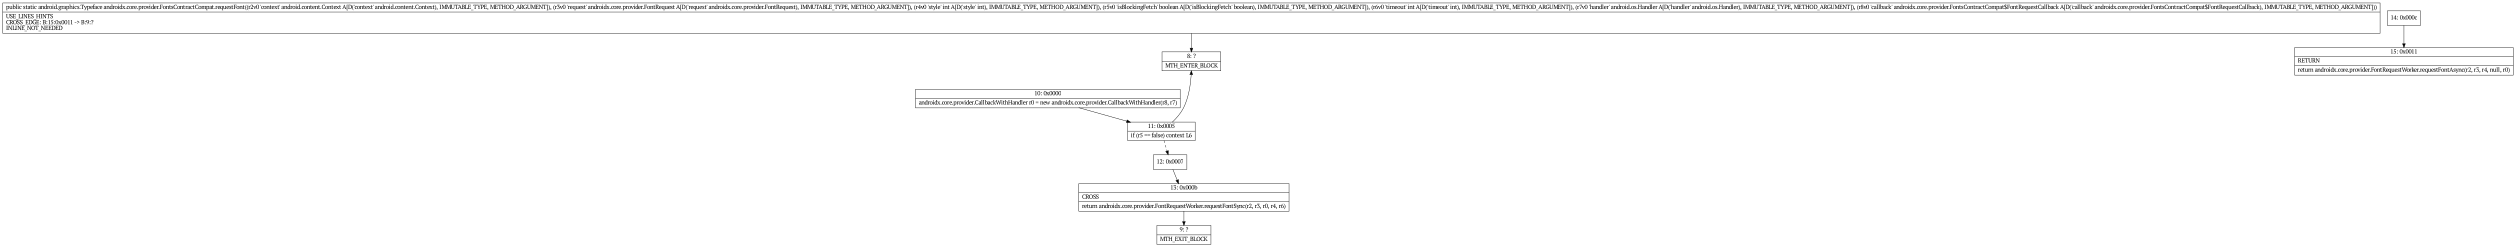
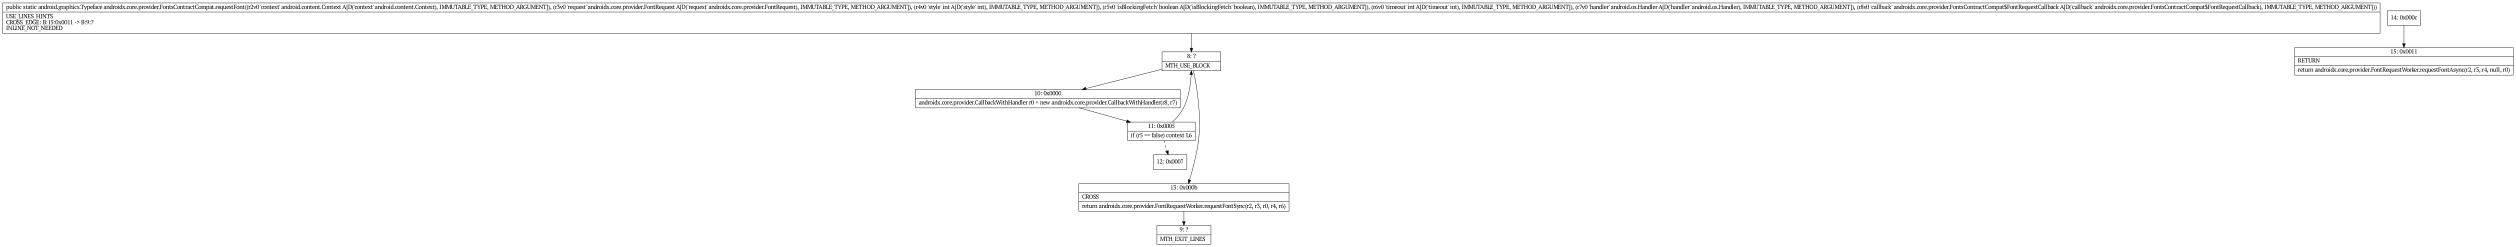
  digraph {
    fontname="PT Serif"
    node [fontname="PT Serif" shape=record]
    edge [fontname="PT Serif"]
-   n1 [label="{8\:\ ?|MTH_ENTER_BLOCK\l}"]
+   n1 [label="{8\:\ ?|MTH_USE_BLOCK\l}"]
    n2 [label="{10\:\ 0x0000|androidx.core.provider.CallbackWithHandler r0 = new androidx.core.provider.CallbackWithHandler(r8, r7)\l}"]
    n3 [label="{11\:\ 0x0005|if (r5 == false) context L6\l}"]
    n4 [label="{12\:\ 0x0007}"]
    n5 [label="{13\:\ 0x000b|CROSS\l|return androidx.core.provider.FontRequestWorker.requestFontSync(r2, r3, r0, r4, r6)\l}"]
    n6 [label="{14\:\ 0x000c}"]
    n7 [label="{15\:\ 0x0011|RETURN\l|return androidx.core.provider.FontRequestWorker.requestFontAsync(r2, r3, r4, null, r0)\l}"]
-   n8 [label="{9\:\ ?|MTH_EXIT_BLOCK\l}"]
+   n8 [label="{9\:\ ?|MTH_EXIT_LINES\l}"]
    n9 [label="{public static android.graphics.Typeface androidx.core.provider.FontsContractCompat.requestFont((r2v0 'context' android.content.Context A[D('context' android.content.Context), IMMUTABLE_TYPE, METHOD_ARGUMENT]), (r3v0 'request' androidx.core.provider.FontRequest A[D('request' androidx.core.provider.FontRequest), IMMUTABLE_TYPE, METHOD_ARGUMENT]), (r4v0 'style' int A[D('style' int), IMMUTABLE_TYPE, METHOD_ARGUMENT]), (r5v0 'isBlockingFetch' boolean A[D('isBlockingFetch' boolean), IMMUTABLE_TYPE, METHOD_ARGUMENT]), (r6v0 'timeout' int A[D('timeout' int), IMMUTABLE_TYPE, METHOD_ARGUMENT]), (r7v0 'handler' android.os.Handler A[D('handler' android.os.Handler), IMMUTABLE_TYPE, METHOD_ARGUMENT]), (r8v0 'callback' androidx.core.provider.FontsContractCompat$FontRequestCallback A[D('callback' androidx.core.provider.FontsContractCompat$FontRequestCallback), IMMUTABLE_TYPE, METHOD_ARGUMENT]))  | USE_LINES_HINTS\lCROSS_EDGE: B:15:0x0011 \-\> B:9:?\lINLINE_NOT_NEEDED\l}"]
+   n1 -> n2
    n2 -> n3
    n3 -> n1
    n3 -> n4 [style=dashed]
-   n4 -> n5
+   n1 -> n5
    n5 -> n8
    n6 -> n7
    n9 -> n1
  }
